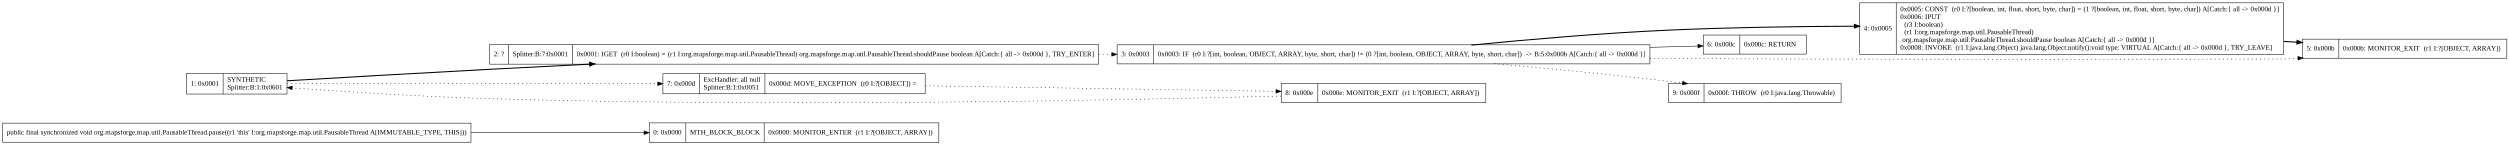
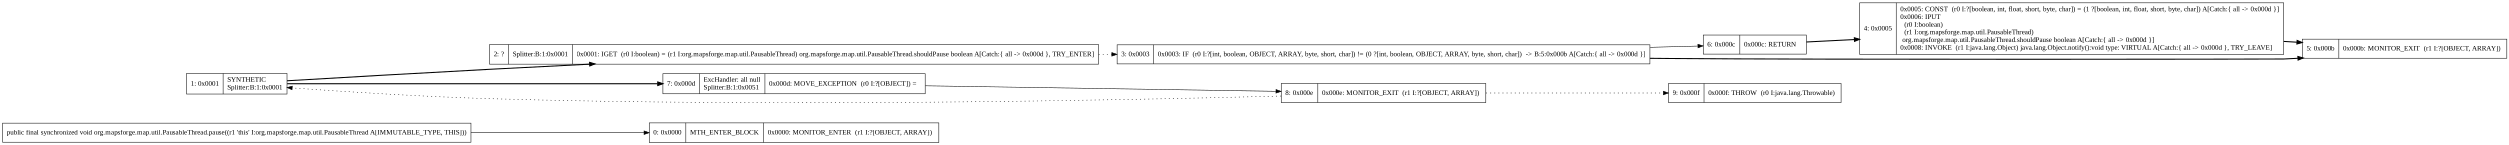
  digraph {
    fontname="Liberation Serif"
    rankdir=LR
    node [fontname="Liberation Serif" shape=record]
    edge [fontname="Liberation Serif" style=dotted]
-   n1 [label="{0\:\ 0x0000|MTH_BLOCK_BLOCK\l|0x0000: MONITOR_ENTER  (r1 I:?[OBJECT, ARRAY]) \l}"]
-   n2 [label="{1\:\ 0x0001|SYNTHETIC\lSplitter:B:1:0x0601\l}"]
-   n3 [label="{2\:\ ?|Splitter:B:7:0x0001\l|0x0001: IGET  (r0 I:boolean) = (r1 I:org.mapsforge.map.util.PausableThread) org.mapsforge.map.util.PausableThread.shouldPause boolean A[Catch:\{ all \-\> 0x000d \}, TRY_ENTER]\l}"]
+   n1 [label="{0\:\ 0x0000|MTH_ENTER_BLOCK\l|0x0000: MONITOR_ENTER  (r1 I:?[OBJECT, ARRAY]) \l}"]
+   n2 [label="{1\:\ 0x0001|SYNTHETIC\lSplitter:B:1:0x0001\l}"]
+   n3 [label="{2\:\ ?|Splitter:B:1:0x0001\l|0x0001: IGET  (r0 I:boolean) = (r1 I:org.mapsforge.map.util.PausableThread) org.mapsforge.map.util.PausableThread.shouldPause boolean A[Catch:\{ all \-\> 0x000d \}, TRY_ENTER]\l}"]
    n4 [label="{7\:\ 0x000d|ExcHandler: all null\lSplitter:B:1:0x0051\l|0x000d: MOVE_EXCEPTION  (r0 I:?[OBJECT]) =  \l}"]
    n5 [label="{3\:\ 0x0003|0x0003: IF  (r0 I:?[int, boolean, OBJECT, ARRAY, byte, short, char]) != (0 ?[int, boolean, OBJECT, ARRAY, byte, short, char])  \-\> B:5:0x000b A[Catch:\{ all \-\> 0x000d \}]\l}"]
    n6 [label="{8\:\ 0x000e|0x000e: MONITOR_EXIT  (r1 I:?[OBJECT, ARRAY]) \l}"]
-   n7 [label="{4\:\ 0x0005|0x0005: CONST  (r0 I:?[boolean, int, float, short, byte, char]) = (1 ?[boolean, int, float, short, byte, char]) A[Catch:\{ all \-\> 0x000d \}]\l0x0006: IPUT  \l  (r3 I:boolean)\l  (r1 I:org.mapsforge.map.util.PausableThread)\l org.mapsforge.map.util.PausableThread.shouldPause boolean A[Catch:\{ all \-\> 0x000d \}]\l0x0008: INVOKE  (r1 I:java.lang.Object) java.lang.Object.notify():void type: VIRTUAL A[Catch:\{ all \-\> 0x000d \}, TRY_LEAVE]\l}"]
+   n7 [label="{4\:\ 0x0005|0x0005: CONST  (r0 I:?[boolean, int, float, short, byte, char]) = (1 ?[boolean, int, float, short, byte, char]) A[Catch:\{ all \-\> 0x000d \}]\l0x0006: IPUT  \l  (r0 I:boolean)\l  (r1 I:org.mapsforge.map.util.PausableThread)\l org.mapsforge.map.util.PausableThread.shouldPause boolean A[Catch:\{ all \-\> 0x000d \}]\l0x0008: INVOKE  (r1 I:java.lang.Object) java.lang.Object.notify():void type: VIRTUAL A[Catch:\{ all \-\> 0x000d \}, TRY_LEAVE]\l}"]
    n8 [label="{5\:\ 0x000b|0x000b: MONITOR_EXIT  (r1 I:?[OBJECT, ARRAY]) \l}"]
    n9 [label="{6\:\ 0x000c|0x000c: RETURN   \l}"]
    n10 [label="{9\:\ 0x000f|0x000f: THROW  (r0 I:java.lang.Throwable) \l}"]
    n11 [label="{public final synchronized void org.mapsforge.map.util.PausableThread.pause((r1 'this' I:org.mapsforge.map.util.PausableThread A[IMMUTABLE_TYPE, THIS])) }"]
    n2 -> n3 [style=bold]
-   n2 -> n4
+   n2 -> n4 [style=bold]
    n3 -> n5
-   n4 -> n6
-   n5 -> n7 [style=bold]
-   n5 -> n8
+   n4 -> n6 [style=solid]
+   n9 -> n7 [style=bold]
+   n5 -> n8 [style=bold]
    n5 -> n9 [style=solid]
    n6 -> n2
-   n5 -> n10
+   n6 -> n10
    n7 -> n8 [style=bold]
    n11 -> n1 [style=solid]
  }
